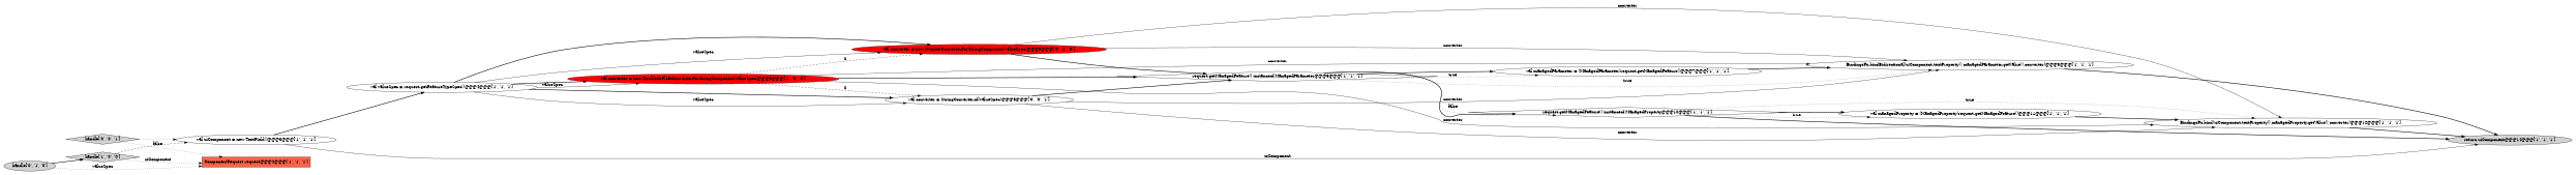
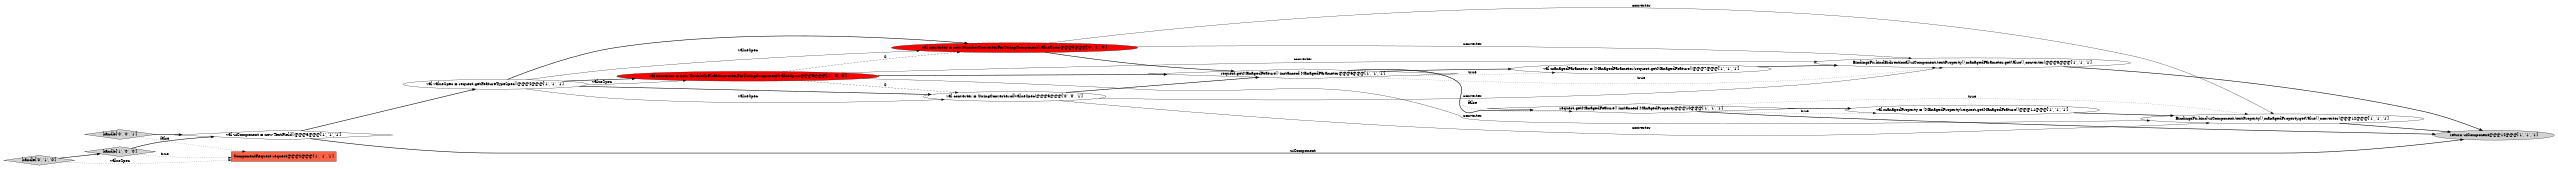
  digraph {
    fontname="DejaVu Serif"
    rankdir=LR
    node [fillcolor=white fontname="DejaVu Serif" shape=ellipse style=filled]
    edge [fontname="DejaVu Serif" style=bold]
    n1 [label="BindingsFx.bindBidirectional(uiComponent.textProperty(),managedParameter.getValue(),converter)@@@8@@@['1', '1', '1']"]
    n2 [fillcolor=lightgray label="return uiComponent@@@14@@@['1', '1', '1']"]
    n3 [label="val managedProperty = (ManagedProperty)request.getManagedFeature()@@@11@@@['1', '1', '1']"]
    n4 [label="BindingsFx.bind(uiComponent.textProperty(),managedProperty.getValue(),converter)@@@12@@@['1', '1', '1']"]
    n5 [label="val valueSpec = request.getFeatureTypeSpec()@@@4@@@['1', '1', '1']"]
    n6 [label="val converter = StringConverter.of(valueSpec)@@@5@@@['0', '0', '1']"]
    n7 [fillcolor=red label="val converter = new NumberConverterForStringComponent(valueSpec)@@@5@@@['0', '1', '0']"]
    n8 [fillcolor=red label="val converter = new DoubleOrFloatConverterForStringComponent(valueSpec)@@@5@@@['1', '0', '0']"]
    n9 [label="request.getManagedFeature() instanceof ManagedParameter@@@6@@@['1', '1', '1']" shape=diamond]
    n10 [label="request.getManagedFeature() instanceof ManagedProperty@@@10@@@['1', '1', '1']" shape=diamond]
    n11 [label="val managedParameter = (ManagedParameter)request.getManagedFeature()@@@7@@@['1', '1', '1']"]
    n12 [fillcolor=lightgray label="handle['1', '0', '0']" shape=diamond]
-   n13 [label="val uiComponent = new TextField()@@@3@@@['1', '1', '1']"]
+   n13 [label="val uiComponent = new TextField()@@@3@@@['1', '1', '1']" shape=diamond]
    n14 [fillcolor=tomato label="ComponentRequest request@@@2@@@['1', '1', '1']" shape=box]
    n15 [fillcolor=lightgray label="handle['0', '0', '1']" shape=diamond]
-   n16 [fillcolor=lightgray label="handle['0', '1', '0']"]
+   n16 [fillcolor=lightgray label="handle['0', '1', '0']" shape=diamond]
    n1 -> n2
    n3 -> n4
    n4 -> n2
    n5 -> n6
    n5 -> n6 [label=valueSpec style=solid]
    n5 -> n7 [label=valueSpec style=solid]
    n5 -> n7
    n5 -> n8 [label=valueSpec style=solid]
    n5 -> n8
    n6 -> n1 [label=converter style=solid]
    n6 -> n4 [label=converter style=solid]
    n6 -> n9
    n7 -> n1 [label=converter style=solid]
    n7 -> n4 [label=converter style=solid]
    n7 -> n9
    n8 -> n1 [label=converter style=solid]
    n8 -> n4 [label=converter style=solid]
    n8 -> n6 [label=0 style=dashed]
    n8 -> n7 [label=0 style=dashed]
    n8 -> n9
    n9 -> n1 [label=true style=dotted]
    n9 -> n10 [label=false style=dotted]
    n9 -> n10
    n9 -> n11
    n9 -> n11 [label=true style=dotted]
    n10 -> n2
    n10 -> n3
    n10 -> n3 [label=true style=dotted]
    n10 -> n4 [label=true style=dotted]
    n11 -> n1
-   n12 -> n13 [style=dashed]
-   n12 -> n14 [label=uiComponent style=dotted]
-   n13 -> n2 [label=uiComponent style=solid]
+   n12 -> n13
+   n12 -> n14 [label=true style=dotted]
+   n13 -> n2 [label=uiComponent]
    n13 -> n5
-   n15 -> n13 [style=dotted]
+   n15 -> n13
    n15 -> n14 [label=false style=dotted]
    n16 -> n12
    n16 -> n14 [label=valueSpec style=dotted]
  }
